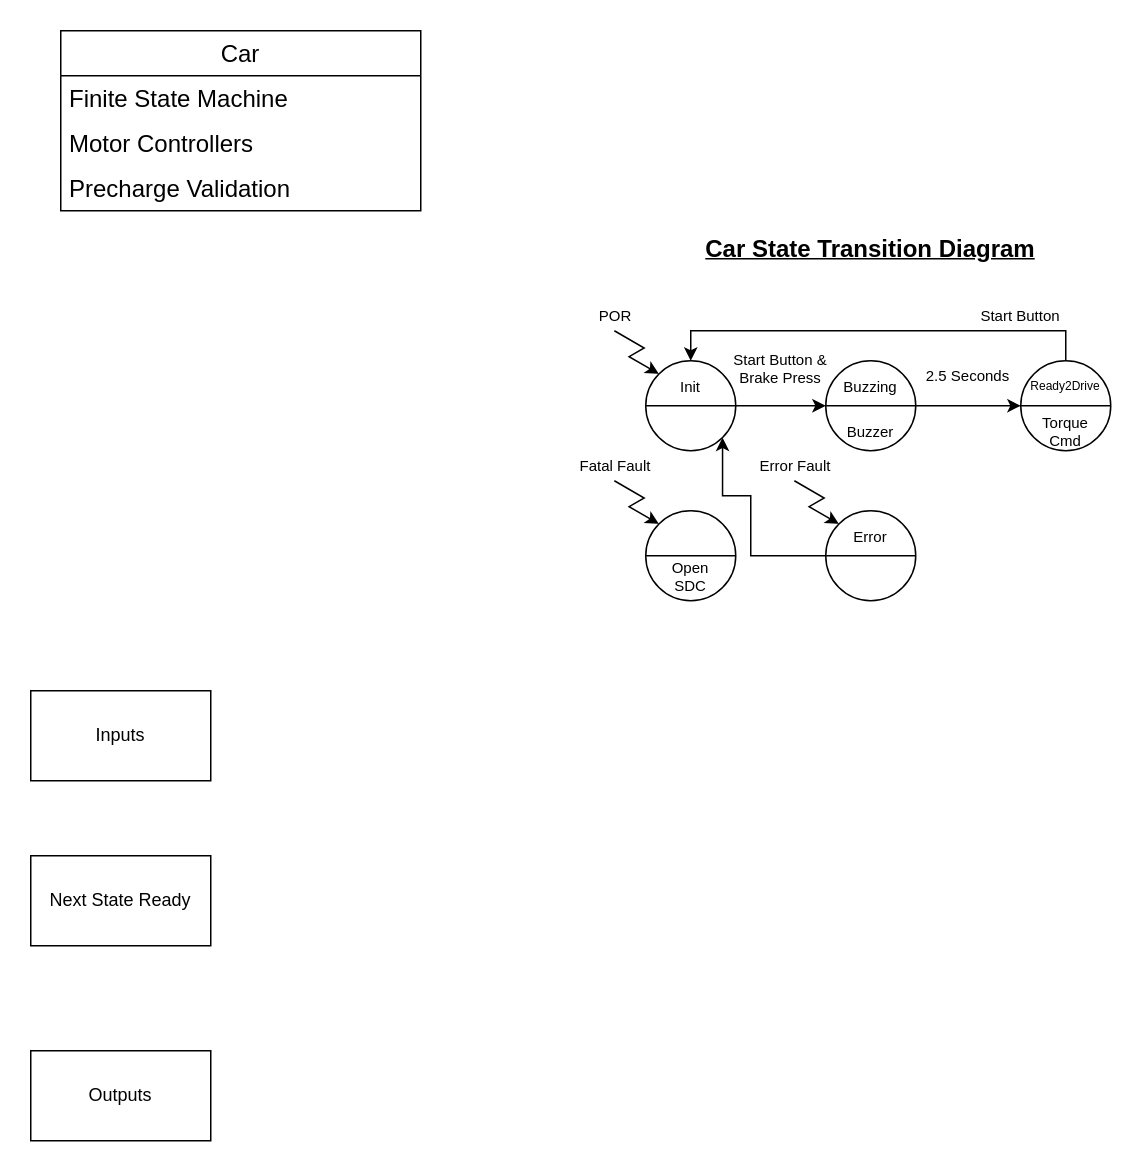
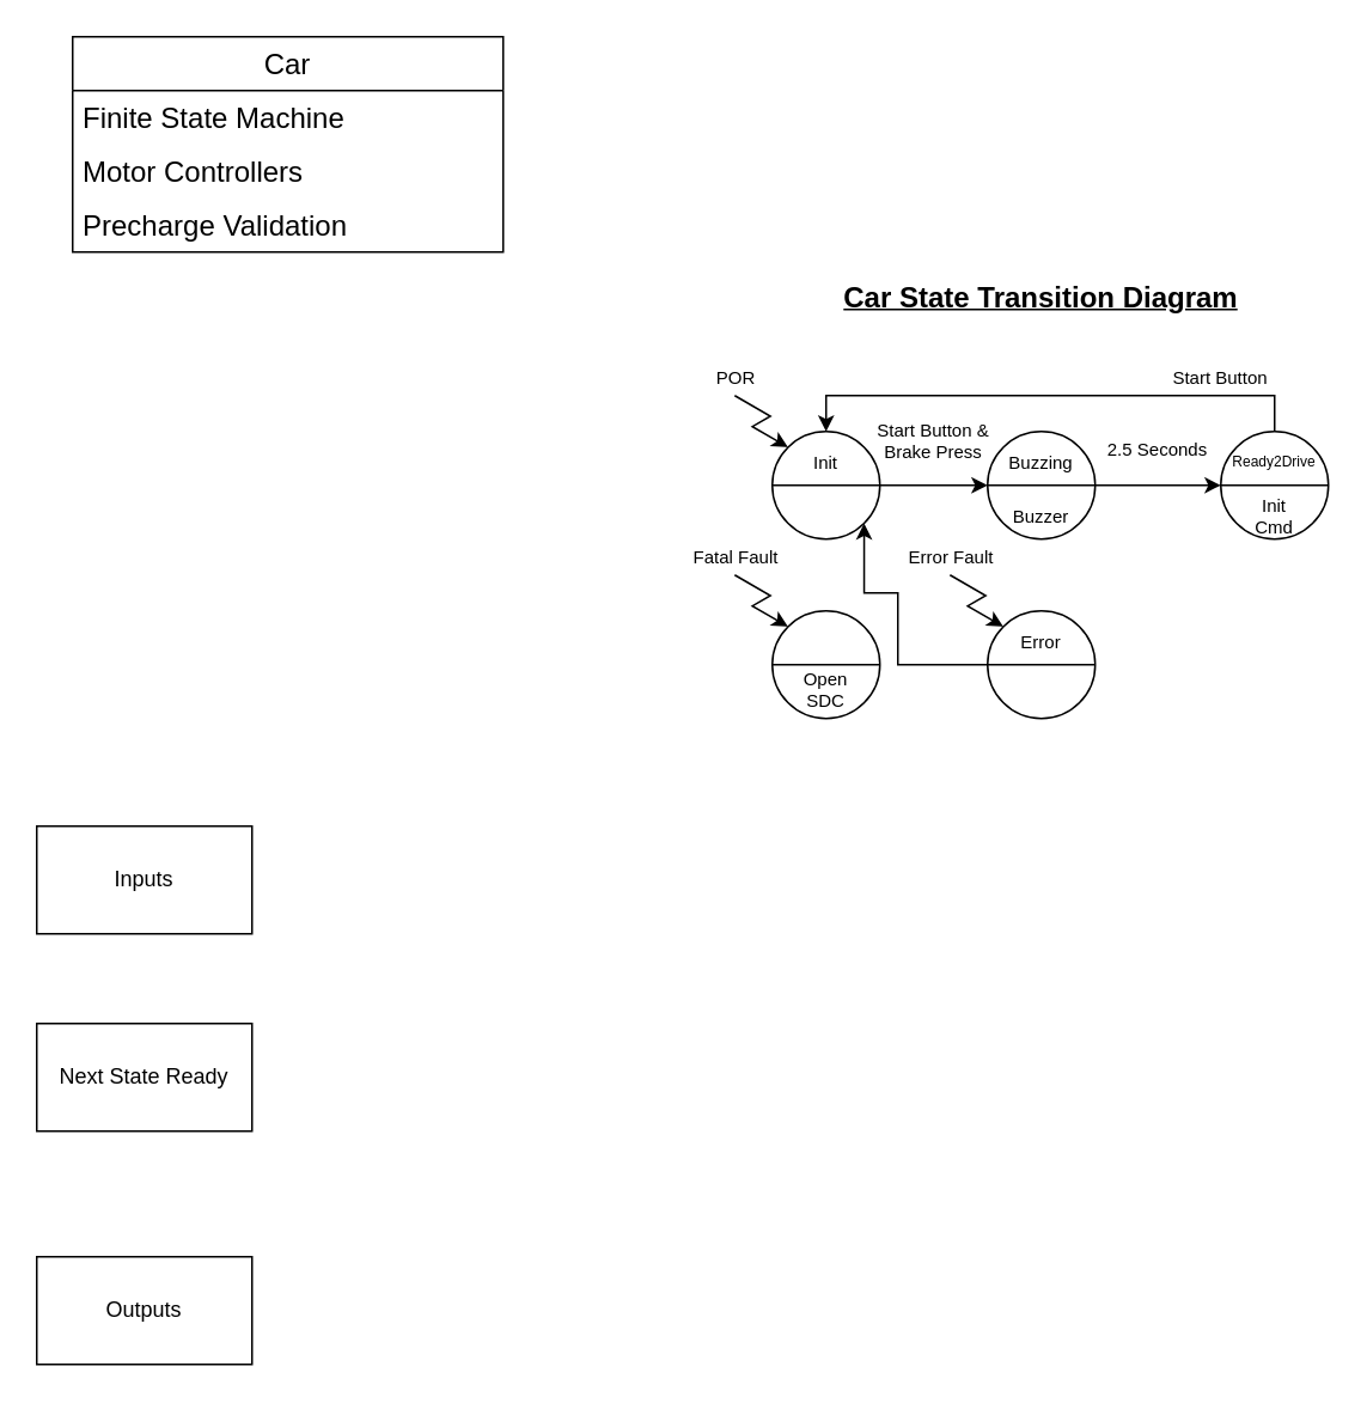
  <mxCell id="0" />
  <mxCell id="1" parent="0" />
  <mxCell id="2" value="Car" style="swimlane;fontStyle=0;childLayout=stackLayout;horizontal=1;startSize=30;horizontalStack=0;resizeParent=1;resizeParentMax=0;resizeLast=0;collapsible=1;marginBottom=0;whiteSpace=wrap;html=1;strokeColor=default;fontSize=16;" vertex="1" parent="1"><mxGeometry x="40" y="20" width="240" height="120" as="geometry" /></mxCell>
  <mxCell id="3" value="Finite State Machine" style="text;strokeColor=none;fillColor=none;align=left;verticalAlign=middle;spacingLeft=4;spacingRight=4;overflow=hidden;points=[[0,0.5],[1,0.5]];portConstraint=eastwest;rotatable=0;whiteSpace=wrap;html=1;fontSize=16;" vertex="1" parent="2"><mxGeometry y="30" width="240" height="30" as="geometry" /></mxCell>
  <mxCell id="4" value="Motor Controllers" style="text;strokeColor=none;fillColor=none;align=left;verticalAlign=middle;spacingLeft=4;spacingRight=4;overflow=hidden;points=[[0,0.5],[1,0.5]];portConstraint=eastwest;rotatable=0;whiteSpace=wrap;html=1;fontSize=16;" vertex="1" parent="2"><mxGeometry y="60" width="240" height="30" as="geometry" /></mxCell>
  <mxCell id="5" value="Precharge Validation" style="text;strokeColor=none;fillColor=none;align=left;verticalAlign=middle;spacingLeft=4;spacingRight=4;overflow=hidden;points=[[0,0.5],[1,0.5]];portConstraint=eastwest;rotatable=0;whiteSpace=wrap;html=1;fontSize=16;" vertex="1" parent="2"><mxGeometry y="90" width="240" height="30" as="geometry" /></mxCell>
  <mxCell id="6" value="" style="group;strokeColor=none;fontSize=10;" vertex="1" connectable="0" parent="1"><mxGeometry x="430" y="240" width="60" height="60" as="geometry" /></mxCell>
  <mxCell id="7" value="" style="ellipse;whiteSpace=wrap;html=1;aspect=fixed;fontSize=10;strokeColor=default;" vertex="1" parent="6"><mxGeometry width="60" height="60" as="geometry" /></mxCell>
  <mxCell id="8" value="" style="endArrow=none;html=1;rounded=0;fontSize=10;exitX=0;exitY=0.5;exitDx=0;exitDy=0;entryX=1;entryY=0.5;entryDx=0;entryDy=0;jumpStyle=arc;jumpSize=6;" edge="1" parent="6" source="7" target="7"><mxGeometry width="50" height="50" relative="1" as="geometry"><mxPoint x="140" y="20" as="sourcePoint" /><mxPoint x="190" y="-30" as="targetPoint" /></mxGeometry></mxCell>
  <mxCell id="9" value="Init" style="text;html=1;strokeColor=none;fillColor=none;align=center;verticalAlign=middle;whiteSpace=wrap;rounded=0;fontSize=10;" vertex="1" parent="6"><mxGeometry y="10" width="60" height="13" as="geometry" /></mxCell>
  <mxCell id="10" value="" style="group;strokeColor=none;fontSize=10;" vertex="1" connectable="0" parent="1"><mxGeometry x="380" y="200" width="60" height="20" as="geometry" /></mxCell>
  <mxCell id="11" value="" style="endArrow=classic;html=1;rounded=0;fontSize=10;edgeStyle=isometricEdgeStyle;elbow=vertical;jumpStyle=arc;jumpSize=6;entryX=0;entryY=0;entryDx=0;entryDy=0;" edge="1" parent="10" target="7"><mxGeometry width="50" height="50" relative="1" as="geometry"><mxPoint x="29.07" y="20" as="sourcePoint" /><mxPoint x="90" y="80" as="targetPoint" /></mxGeometry></mxCell>
  <mxCell id="12" value="POR" style="text;html=1;strokeColor=none;fillColor=none;align=center;verticalAlign=middle;whiteSpace=wrap;rounded=0;fontSize=10;" vertex="1" parent="10"><mxGeometry width="60" height="20" as="geometry" /></mxCell>
  <mxCell id="13" value="" style="group;strokeColor=none;fontSize=10;" vertex="1" connectable="0" parent="1"><mxGeometry x="550" y="240" width="60" height="60" as="geometry" /></mxCell>
  <mxCell id="14" value="" style="ellipse;whiteSpace=wrap;html=1;aspect=fixed;fontSize=10;strokeColor=default;" vertex="1" parent="13"><mxGeometry width="60" height="60" as="geometry" /></mxCell>
  <mxCell id="15" value="" style="endArrow=none;html=1;rounded=0;fontSize=10;exitX=0;exitY=0.5;exitDx=0;exitDy=0;entryX=1;entryY=0.5;entryDx=0;entryDy=0;jumpStyle=arc;jumpSize=6;" edge="1" parent="13" source="14" target="14"><mxGeometry width="50" height="50" relative="1" as="geometry"><mxPoint x="140" y="20" as="sourcePoint" /><mxPoint x="190" y="-30" as="targetPoint" /></mxGeometry></mxCell>
  <mxCell id="16" value="Buzzing" style="text;html=1;strokeColor=none;fillColor=none;align=center;verticalAlign=middle;whiteSpace=wrap;rounded=0;fontSize=10;" vertex="1" parent="13"><mxGeometry y="10" width="60" height="13" as="geometry" /></mxCell>
  <mxCell id="17" value="Buzzer" style="text;html=1;strokeColor=none;fillColor=none;align=center;verticalAlign=middle;whiteSpace=wrap;rounded=0;fontSize=10;" vertex="1" parent="13"><mxGeometry y="40" width="60" height="13" as="geometry" /></mxCell>
  <mxCell id="18" style="edgeStyle=orthogonalEdgeStyle;rounded=0;jumpStyle=arc;jumpSize=6;orthogonalLoop=1;jettySize=auto;html=1;entryX=0;entryY=0.5;entryDx=0;entryDy=0;fontSize=10;" edge="1" parent="1" source="7" target="14"><mxGeometry relative="1" as="geometry" /></mxCell>
  <mxCell id="19" value="Start Button &amp;amp;&lt;br&gt;Brake Press" style="text;html=1;strokeColor=none;fillColor=none;align=center;verticalAlign=middle;whiteSpace=wrap;rounded=0;fontSize=10;" vertex="1" parent="1"><mxGeometry x="480" y="230" width="80" height="30" as="geometry" /></mxCell>
  <mxCell id="20" value="" style="group;strokeColor=none;fontSize=10;" vertex="1" connectable="0" parent="1"><mxGeometry x="680" y="240" width="60" height="60" as="geometry" /></mxCell>
  <mxCell id="21" value="" style="ellipse;whiteSpace=wrap;html=1;aspect=fixed;fontSize=10;strokeColor=default;" vertex="1" parent="20"><mxGeometry width="60" height="60" as="geometry" /></mxCell>
  <mxCell id="22" value="" style="endArrow=none;html=1;rounded=0;fontSize=10;exitX=0;exitY=0.5;exitDx=0;exitDy=0;entryX=1;entryY=0.5;entryDx=0;entryDy=0;jumpStyle=arc;jumpSize=6;" edge="1" parent="20" source="21" target="21"><mxGeometry width="50" height="50" relative="1" as="geometry"><mxPoint x="140" y="20" as="sourcePoint" /><mxPoint x="190" y="-30" as="targetPoint" /></mxGeometry></mxCell>
  <mxCell id="23" value="Ready2Drive" style="text;html=1;strokeColor=none;fillColor=none;align=center;verticalAlign=middle;whiteSpace=wrap;rounded=0;fontSize=8;" vertex="1" parent="20"><mxGeometry y="10" width="60" height="13" as="geometry" /></mxCell>
- <mxCell id="24" value="Torque&lt;br&gt;Cmd" style="text;html=1;strokeColor=none;fillColor=none;align=center;verticalAlign=middle;whiteSpace=wrap;rounded=0;fontSize=10;" vertex="1" parent="20"><mxGeometry y="40" width="60" height="13" as="geometry" /></mxCell>
+ <mxCell id="24" value="Init&lt;br&gt;Cmd" style="text;html=1;strokeColor=none;fillColor=none;align=center;verticalAlign=middle;whiteSpace=wrap;rounded=0;fontSize=10;" vertex="1" parent="20"><mxGeometry y="40" width="60" height="13" as="geometry" /></mxCell>
  <mxCell id="25" style="edgeStyle=orthogonalEdgeStyle;rounded=0;jumpStyle=arc;jumpSize=6;orthogonalLoop=1;jettySize=auto;html=1;fontSize=10;" edge="1" parent="1" source="14"><mxGeometry relative="1" as="geometry"><mxPoint x="680" y="270" as="targetPoint" /></mxGeometry></mxCell>
  <mxCell id="26" value="2.5 Seconds" style="text;html=1;strokeColor=none;fillColor=none;align=center;verticalAlign=middle;whiteSpace=wrap;rounded=0;fontSize=10;" vertex="1" parent="1"><mxGeometry x="610" y="240" width="70" height="20" as="geometry" /></mxCell>
  <mxCell id="27" value="" style="group;strokeColor=none;fontSize=10;" vertex="1" connectable="0" parent="1"><mxGeometry x="550" y="340" width="60" height="60" as="geometry" /></mxCell>
  <mxCell id="28" value="" style="ellipse;whiteSpace=wrap;html=1;aspect=fixed;fontSize=10;strokeColor=default;" vertex="1" parent="27"><mxGeometry width="60" height="60" as="geometry" /></mxCell>
  <mxCell id="29" value="" style="endArrow=none;html=1;rounded=0;fontSize=10;exitX=0;exitY=0.5;exitDx=0;exitDy=0;entryX=1;entryY=0.5;entryDx=0;entryDy=0;jumpStyle=arc;jumpSize=6;" edge="1" parent="27" source="28" target="28"><mxGeometry width="50" height="50" relative="1" as="geometry"><mxPoint x="140" y="20" as="sourcePoint" /><mxPoint x="190" y="-30" as="targetPoint" /></mxGeometry></mxCell>
  <mxCell id="30" value="Error" style="text;html=1;strokeColor=none;fillColor=none;align=center;verticalAlign=middle;whiteSpace=wrap;rounded=0;fontSize=10;" vertex="1" parent="27"><mxGeometry y="10" width="60" height="13" as="geometry" /></mxCell>
  <mxCell id="31" value="" style="group;strokeColor=none;fontSize=10;" vertex="1" connectable="0" parent="1"><mxGeometry x="430" y="340" width="60" height="60" as="geometry" /></mxCell>
  <mxCell id="32" value="" style="ellipse;whiteSpace=wrap;html=1;aspect=fixed;fontSize=12;strokeColor=default;" vertex="1" parent="31"><mxGeometry width="60" height="60" as="geometry" /></mxCell>
  <mxCell id="33" value="" style="endArrow=none;html=1;rounded=0;fontSize=12;exitX=0;exitY=0.5;exitDx=0;exitDy=0;entryX=1;entryY=0.5;entryDx=0;entryDy=0;jumpStyle=arc;jumpSize=6;" edge="1" parent="31" source="32" target="32"><mxGeometry width="50" height="50" relative="1" as="geometry"><mxPoint x="140" y="20" as="sourcePoint" /><mxPoint x="190" y="-30" as="targetPoint" /></mxGeometry></mxCell>
  <mxCell id="34" value="Open&lt;br&gt;SDC" style="text;html=1;strokeColor=none;fillColor=none;align=center;verticalAlign=middle;whiteSpace=wrap;rounded=0;fontSize=10;" vertex="1" parent="31"><mxGeometry y="37" width="60" height="13" as="geometry" /></mxCell>
  <mxCell id="35" style="edgeStyle=orthogonalEdgeStyle;rounded=0;jumpStyle=arc;jumpSize=6;orthogonalLoop=1;jettySize=auto;html=1;entryX=1;entryY=1;entryDx=0;entryDy=0;fontSize=10;" edge="1" parent="1" source="28" target="7"><mxGeometry relative="1" as="geometry"><Array as="points"><mxPoint x="500" y="370" /><mxPoint x="500" y="330" /><mxPoint x="481" y="330" /></Array></mxGeometry></mxCell>
  <mxCell id="36" value="" style="group;strokeColor=none;fontSize=10;" vertex="1" connectable="0" parent="1"><mxGeometry x="380" y="300" width="60" height="20" as="geometry" /></mxCell>
  <mxCell id="37" value="" style="endArrow=classic;html=1;rounded=0;fontSize=12;edgeStyle=isometricEdgeStyle;elbow=vertical;jumpStyle=arc;jumpSize=6;entryX=0;entryY=0;entryDx=0;entryDy=0;" edge="1" parent="36" target="32"><mxGeometry width="50" height="50" relative="1" as="geometry"><mxPoint x="29.07" y="20" as="sourcePoint" /><mxPoint x="90" y="80" as="targetPoint" /></mxGeometry></mxCell>
  <mxCell id="38" value="Fatal Fault" style="text;html=1;strokeColor=none;fillColor=none;align=center;verticalAlign=middle;whiteSpace=wrap;rounded=0;fontSize=10;" vertex="1" parent="36"><mxGeometry width="60" height="20" as="geometry" /></mxCell>
  <mxCell id="39" value="" style="group;strokeColor=none;fontSize=10;" vertex="1" connectable="0" parent="1"><mxGeometry x="500" y="300" width="60" height="20" as="geometry" /></mxCell>
  <mxCell id="40" value="" style="endArrow=classic;html=1;rounded=0;fontSize=12;edgeStyle=isometricEdgeStyle;elbow=vertical;jumpStyle=arc;jumpSize=6;entryX=0;entryY=0;entryDx=0;entryDy=0;" edge="1" parent="39" target="28"><mxGeometry width="50" height="50" relative="1" as="geometry"><mxPoint x="29.07" y="20" as="sourcePoint" /><mxPoint x="90" y="80" as="targetPoint" /></mxGeometry></mxCell>
  <mxCell id="41" value="Error Fault" style="text;html=1;strokeColor=none;fillColor=none;align=center;verticalAlign=middle;whiteSpace=wrap;rounded=0;fontSize=10;" vertex="1" parent="39"><mxGeometry width="60" height="20" as="geometry" /></mxCell>
  <mxCell id="42" style="edgeStyle=orthogonalEdgeStyle;rounded=0;jumpStyle=arc;jumpSize=6;orthogonalLoop=1;jettySize=auto;html=1;entryX=0.5;entryY=0;entryDx=0;entryDy=0;fontSize=10;" edge="1" parent="1" source="21" target="7"><mxGeometry relative="1" as="geometry"><Array as="points"><mxPoint x="710" y="220" /><mxPoint x="460" y="220" /></Array></mxGeometry></mxCell>
  <mxCell id="43" value="Start Button" style="text;html=1;strokeColor=none;fillColor=none;align=center;verticalAlign=middle;whiteSpace=wrap;rounded=0;fontSize=10;" vertex="1" parent="1"><mxGeometry x="640" y="195" width="80" height="30" as="geometry" /></mxCell>
  <mxCell id="44" value="Car State Transition Diagram" style="text;html=1;strokeColor=none;fillColor=none;align=center;verticalAlign=middle;whiteSpace=wrap;rounded=0;fontSize=16;fontStyle=5" vertex="1" parent="1"><mxGeometry x="460" y="140" width="240" height="50" as="geometry" /></mxCell>
  <mxCell id="45" value="Inputs" style="rounded=0;whiteSpace=wrap;html=1;strokeColor=default;fontSize=12;" vertex="1" parent="1"><mxGeometry x="20" y="460" width="120" height="60" as="geometry" /></mxCell>
  <mxCell id="46" value="Next State Ready" style="rounded=0;whiteSpace=wrap;html=1;strokeColor=default;fontSize=12;" vertex="1" parent="1"><mxGeometry x="20" y="570" width="120" height="60" as="geometry" /></mxCell>
  <mxCell id="47" value="Outputs" style="rounded=0;whiteSpace=wrap;html=1;strokeColor=default;fontSize=12;" vertex="1" parent="1"><mxGeometry x="20" y="700" width="120" height="60" as="geometry" /></mxCell>
